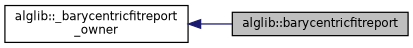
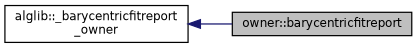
  digraph {
    rankdir=LR
    node [color=black fontname=Helvetica fontsize=10 shape=record style=filled]
-   n1 [fillcolor=grey75 fontcolor=black height=0.2 label="alglib::barycentricfitreport" width=0.4]
+   n1 [fillcolor=grey75 fontcolor=black height=0.2 label="owner::barycentricfitreport" width=0.4]
    n2 [fillcolor=white height=0.2 label="alglib::_barycentricfitreport\l_owner" width=0.4]
    n2 -> n1 [color=midnightblue dir=back fontname=Helvetica fontsize=10 labelfontname=Helvetica labelfontsize=10 style=solid]
  }
